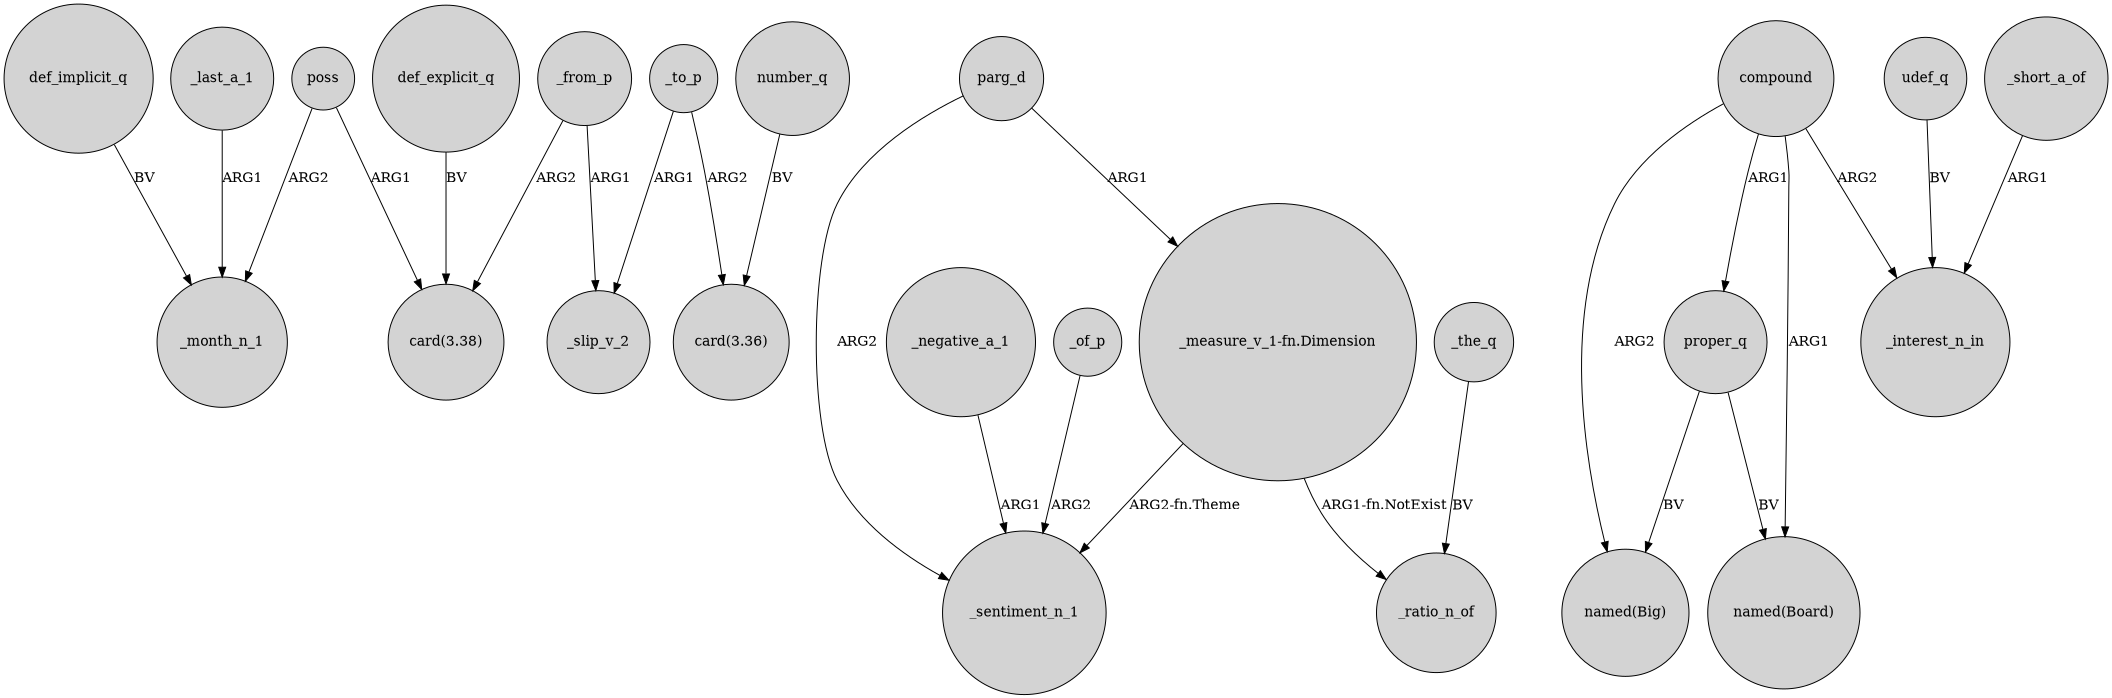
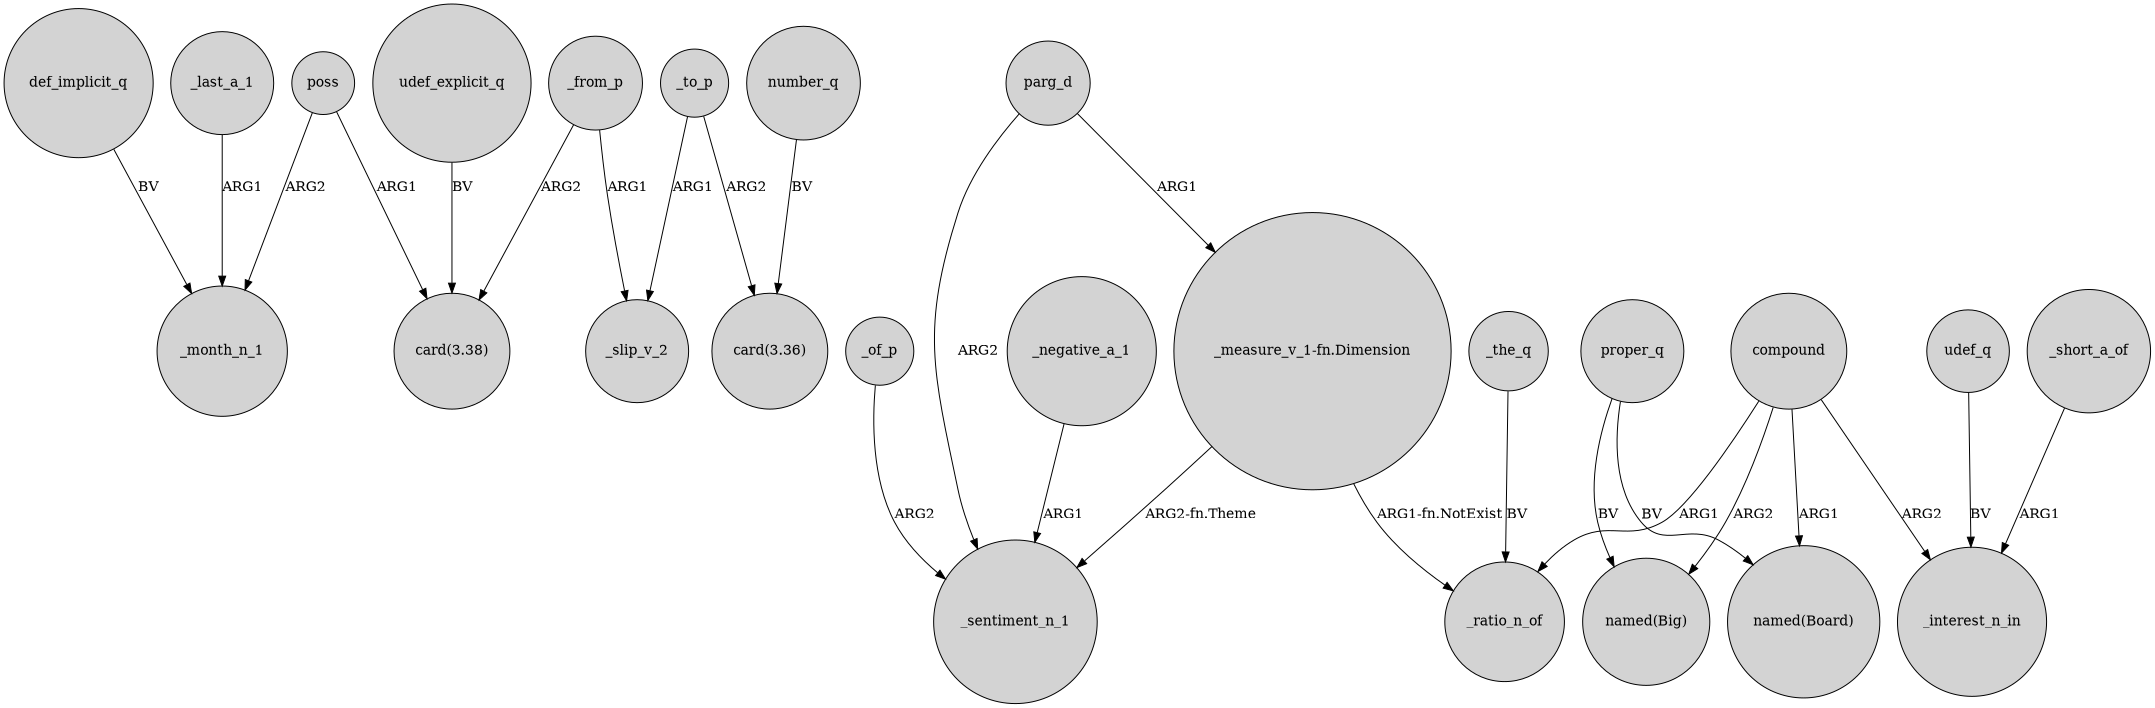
  digraph {
    node [shape=circle style=filled]
    def_implicit_q
    _month_n_1
    parg_d
    "_measure_v_1-fn.Dimension"
    _sentiment_n_1
    _ratio_n_of
    poss
    "card(3.38)"
    _to_p
    _slip_v_2
    "card(3.36)"
    _from_p
    _negative_a_1
    proper_q
    "named(Board)"
    "named(Big)"
    udef_q
    _interest_n_in
    _the_q
    compound
    number_q
    _of_p
    _last_a_1
    _short_a_of
-   def_explicit_q
+   def_explicit_q [label=udef_explicit_q]
    def_implicit_q -> _month_n_1 [label=BV]
    parg_d -> "_measure_v_1-fn.Dimension" [label=ARG1]
    parg_d -> _sentiment_n_1 [label=ARG2]
    "_measure_v_1-fn.Dimension" -> _sentiment_n_1 [label="ARG2-fn.Theme"]
    "_measure_v_1-fn.Dimension" -> _ratio_n_of [label="ARG1-fn.NotExist"]
    poss -> _month_n_1 [label=ARG2]
    poss -> "card(3.38)" [label=ARG1]
    _to_p -> _slip_v_2 [label=ARG1]
    _to_p -> "card(3.36)" [label=ARG2]
    _from_p -> "card(3.38)" [label=ARG2]
    _from_p -> _slip_v_2 [label=ARG1]
    _negative_a_1 -> _sentiment_n_1 [label=ARG1]
    proper_q -> "named(Board)" [label=BV]
    proper_q -> "named(Big)" [label=BV]
    udef_q -> _interest_n_in [label=BV]
    _the_q -> _ratio_n_of [label=BV]
-   compound -> proper_q [label=ARG1]
+   compound -> _ratio_n_of [label=ARG1]
    compound -> "named(Board)" [label=ARG1]
    compound -> "named(Big)" [label=ARG2]
    compound -> _interest_n_in [label=ARG2]
    number_q -> "card(3.36)" [label=BV]
    _of_p -> _sentiment_n_1 [label=ARG2]
    _last_a_1 -> _month_n_1 [label=ARG1]
    _short_a_of -> _interest_n_in [label=ARG1]
    def_explicit_q -> "card(3.38)" [label=BV]
  }
